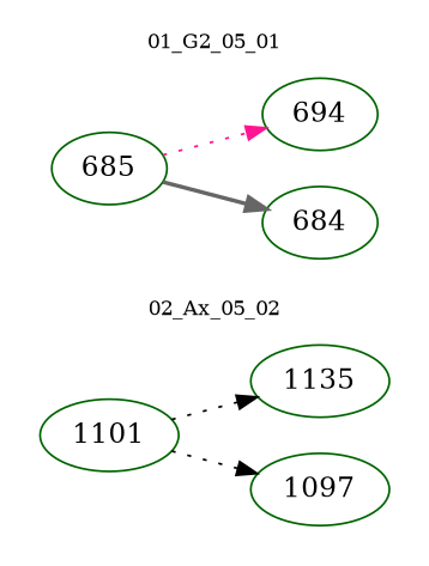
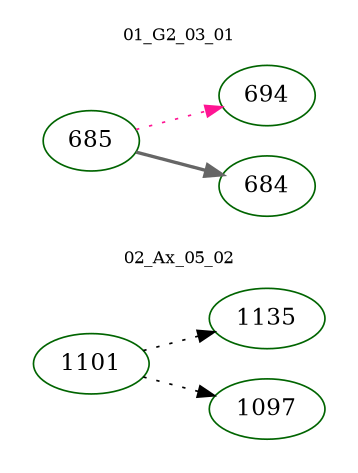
  digraph {
    rankdir=LR
    node [color=darkgreen]
    edge [color=black style=dotted]
    n1 [label=1101]
    n2 [label=1097]
    n3 [label=1135]
    n4 [label=685]
    n5 [label=684]
    n6 [label=694]
    subgraph cluster_1 {
      color=white
      fontsize=10
      label="02_Ax_05_02"
      n1
      n2
      n3
    }
    subgraph cluster_2 {
      color=white
      fontsize=10
-     label="01_G2_05_01"
+     label="01_G2_03_01"
      n4
      n5
      n6
    }
    n1 -> n2
    n1 -> n3
    n4 -> n5 [color=gray40 style=bold]
    n4 -> n6 [color=deeppink]
  }
